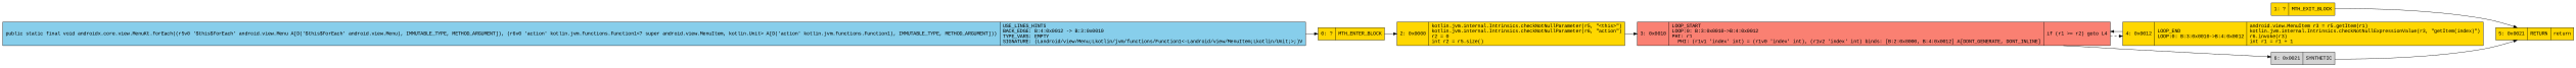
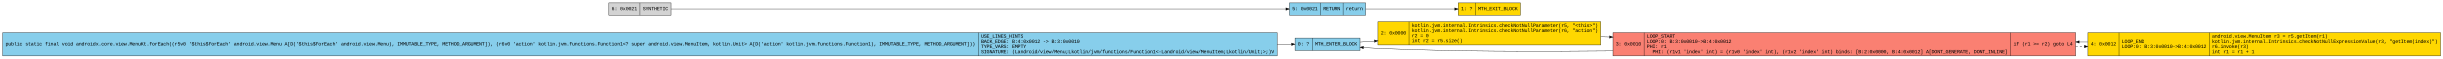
  digraph {
    fontname="Liberation Mono"
    rankdir=LR
    node [fillcolor=gold fontname="Liberation Mono" shape=record style=filled]
    edge [fontname="Liberation Mono"]
-   n1 [label="{0\:\ ?|MTH_ENTER_BLOCK\l}"]
+   n1 [fillcolor=skyblue label="{0\:\ ?|MTH_ENTER_BLOCK\l}"]
    n2 [label="{2\:\ 0x0000|kotlin.jvm.internal.Intrinsics.checkNotNullParameter(r5, \"\<this\>\")\lkotlin.jvm.internal.Intrinsics.checkNotNullParameter(r6, \"action\")\lr2 = 0\lint r2 = r5.size()\l}"]
    n3 [fillcolor=salmon label="{3\:\ 0x0010|LOOP_START\lLOOP:0: B:3:0x0010\-\>B:4:0x0012\lPHI: r1 \l  PHI: (r1v1 'index' int) = (r1v0 'index' int), (r1v2 'index' int) binds: [B:2:0x0000, B:4:0x0012] A[DONT_GENERATE, DONT_INLINE]\l|if (r1 \>= r2) goto L4\l}"]
    n4 [label="{4\:\ 0x0012|LOOP_END\lLOOP:0: B:3:0x0010\-\>B:4:0x0012\l|android.view.MenuItem r3 = r5.getItem(r1)\lkotlin.jvm.internal.Intrinsics.checkNotNullExpressionValue(r3, \"getItem(index)\")\lr6.invoke(r3)\lint r1 = r1 + 1\l}"]
    n5 [fillcolor=lightgrey label="{6\:\ 0x0021|SYNTHETIC\l}"]
-   n6 [label="{5\:\ 0x0021|RETURN\l|return\l}"]
+   n6 [fillcolor=skyblue label="{5\:\ 0x0021|RETURN\l|return\l}"]
    n7 [label="{1\:\ ?|MTH_EXIT_BLOCK\l}"]
    n8 [fillcolor=skyblue label="{public static final void androidx.core.view.MenuKt.forEach((r5v0 '$this$forEach' android.view.Menu A[D('$this$forEach' android.view.Menu), IMMUTABLE_TYPE, METHOD_ARGUMENT]), (r6v0 'action' kotlin.jvm.functions.Function1\<? super android.view.MenuItem, kotlin.Unit\> A[D('action' kotlin.jvm.functions.Function1), IMMUTABLE_TYPE, METHOD_ARGUMENT]))  | USE_LINES_HINTS\lBACK_EDGE: B:4:0x0012 \-\> B:3:0x0010\lTYPE_VARS: EMPTY\lSIGNATURE: (Landroid\/view\/Menu;Lkotlin\/jvm\/functions\/Function1\<\-Landroid\/view\/MenuItem;Lkotlin\/Unit;\>;)V\l}"]
    n1 -> n2
    n2 -> n3
    n3 -> n4 [style=dashed]
-   n3 -> n5
+   n3 -> n1
    n4 -> n3
    n5 -> n6
-   n7 -> n6
+   n6 -> n7
    n8 -> n1
  }
